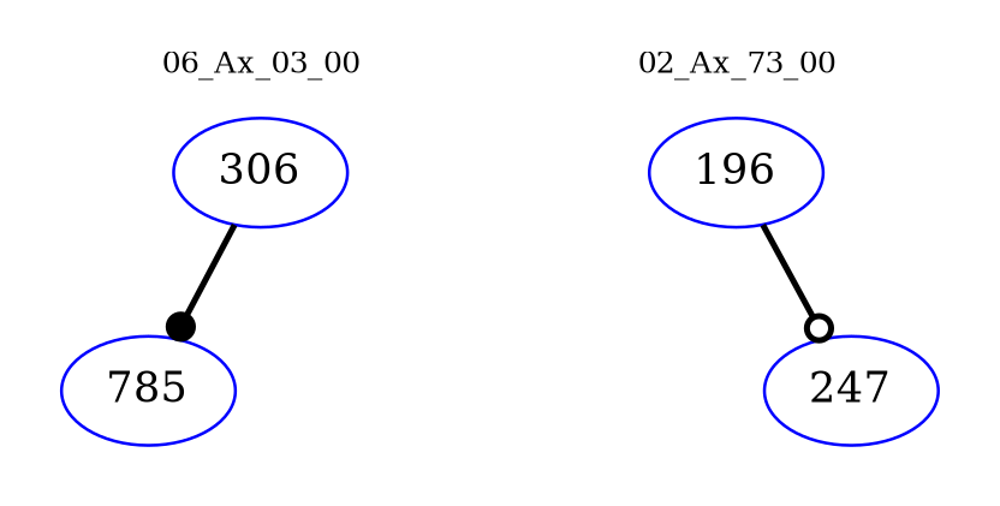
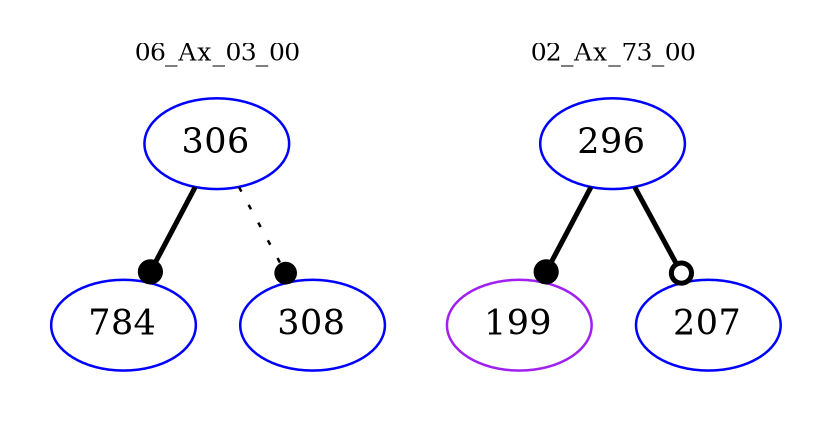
  digraph {
    node [color=blue]
    edge [arrowhead=dot color=black style=bold]
    n1 [label=306]
-   n2 [label=785]
-   n4 [label=196]
-   n6 [label=247]
+   n2 [label=784]
+   n3 [label=308]
+   n4 [label=296]
+   n5 [color=purple label=199]
+   n6 [label=207]
    subgraph cluster_1 {
      color=white
      fontsize=10
      label="06_Ax_03_00"
      n1
      n2
+     n3
    }
    subgraph cluster_2 {
      color=white
      fontsize=10
      label="02_Ax_73_00"
      n4
+     n5
      n6
    }
    n1 -> n2
+   n1 -> n3 [style=dotted]
+   n4 -> n5
    n4 -> n6 [arrowhead=odot]
  }
